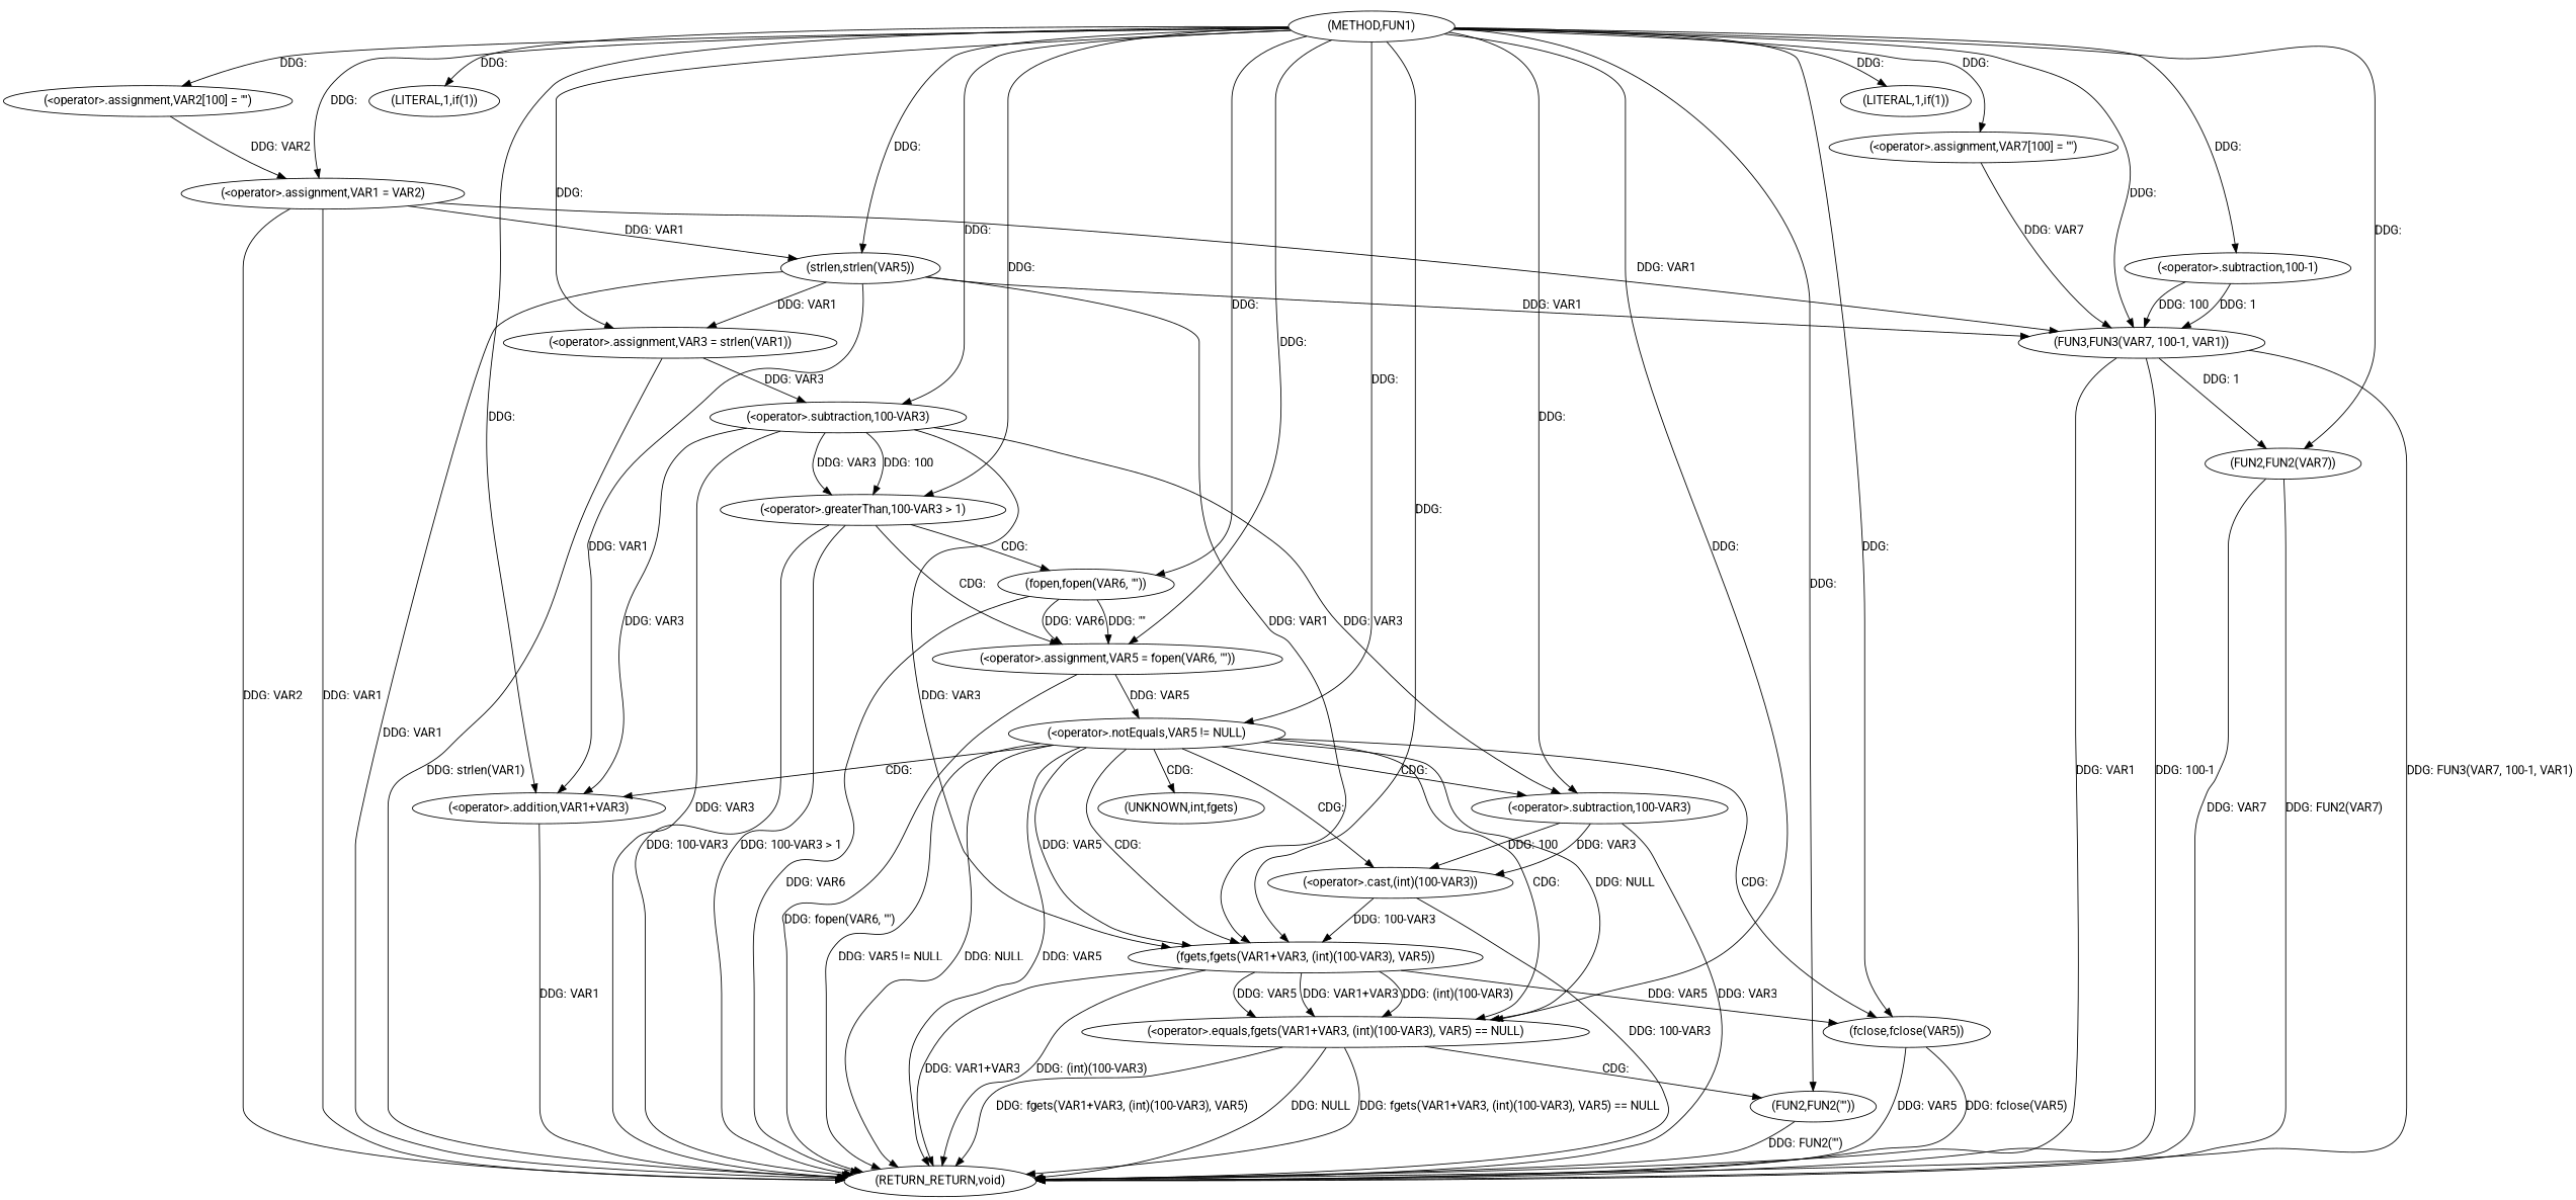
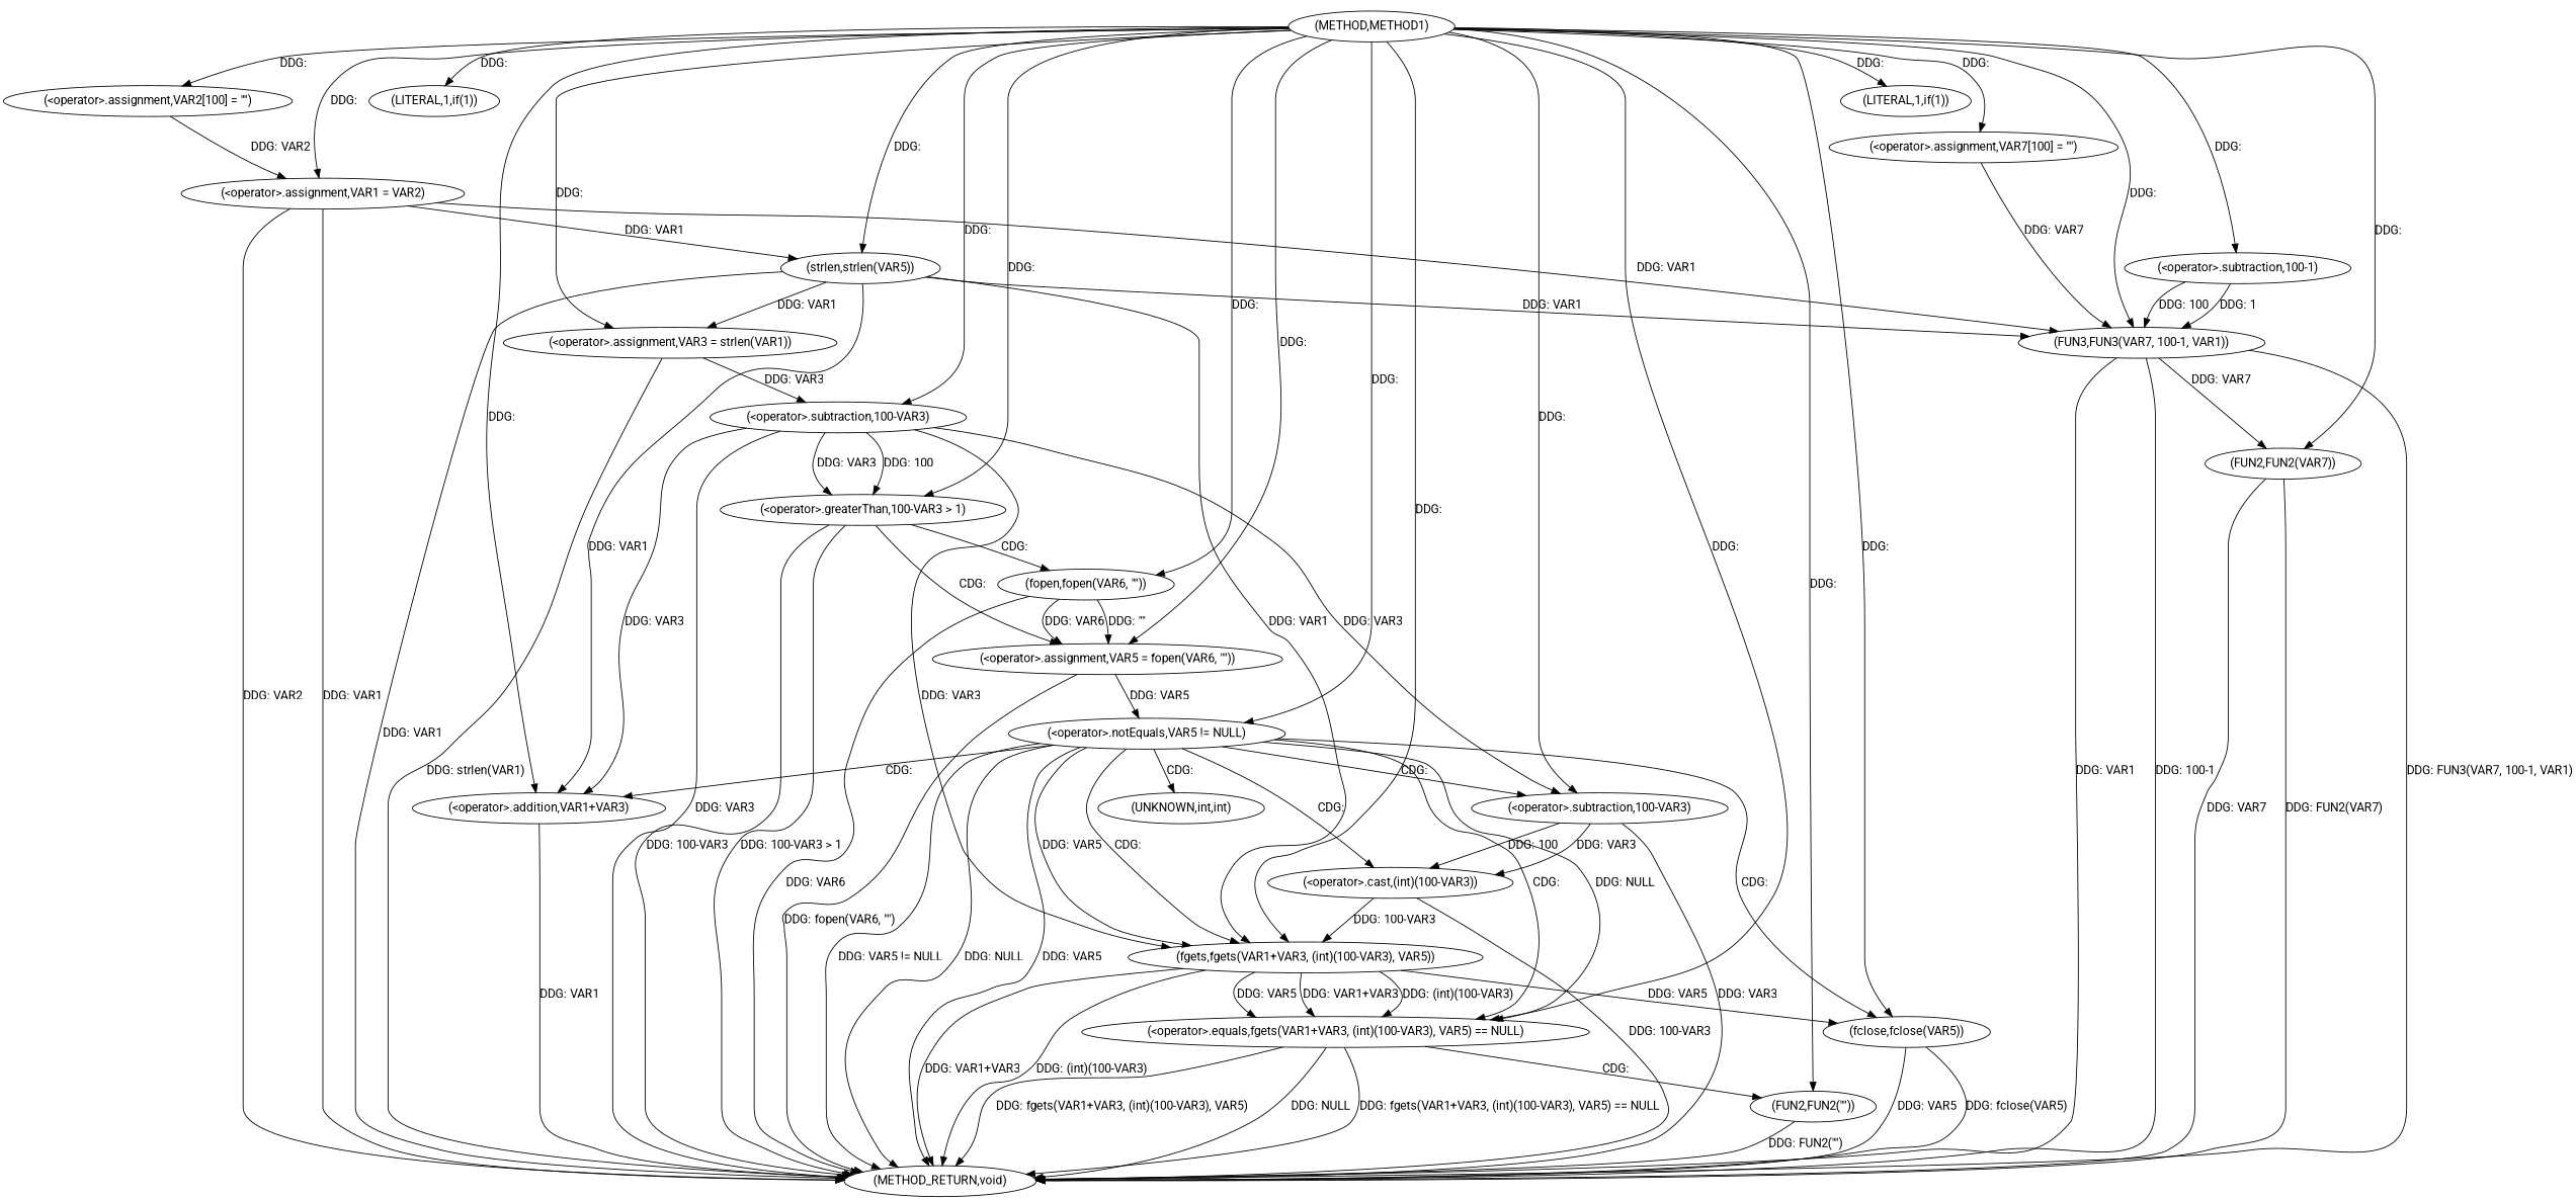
  digraph {
    fontname=Roboto
    node [fontname=Roboto]
    edge [fontname=Roboto]
-   n1 [label="(METHOD,FUN1)"]
+   n1 [label="(METHOD,METHOD1)"]
    n2 [label="(<operator>.assignment,VAR2[100] = \"\")"]
    n3 [label="(<operator>.assignment,VAR1 = VAR2)"]
    n4 [label="(LITERAL,1,if(1))"]
    n5 [label="(<operator>.assignment,VAR3 = strlen(VAR1))"]
    n6 [label="(strlen,strlen(VAR5))"]
    n7 [label="(<operator>.greaterThan,100-VAR3 > 1)"]
    n8 [label="(<operator>.subtraction,100-VAR3)"]
    n9 [label="(<operator>.assignment,VAR5 = fopen(VAR6, \"\"))"]
    n10 [label="(fopen,fopen(VAR6, \"\"))"]
    n11 [label="(<operator>.notEquals,VAR5 != NULL)"]
    n12 [label="(<operator>.equals,fgets(VAR1+VAR3, (int)(100-VAR3), VAR5) == NULL)"]
    n13 [label="(fgets,fgets(VAR1+VAR3, (int)(100-VAR3), VAR5))"]
    n14 [label="(<operator>.addition,VAR1+VAR3)"]
    n15 [label="(<operator>.subtraction,100-VAR3)"]
    n16 [label="(FUN2,FUN2(\"\"))"]
    n17 [label="(fclose,fclose(VAR5))"]
    n18 [label="(LITERAL,1,if(1))"]
    n19 [label="(<operator>.assignment,VAR7[100] = \"\")"]
    n20 [label="(FUN3,FUN3(VAR7, 100-1, VAR1))"]
    n21 [label="(<operator>.subtraction,100-1)"]
    n22 [label="(FUN2,FUN2(VAR7))"]
-   n23 [label="(RETURN_RETURN,void)"]
+   n23 [label="(METHOD_RETURN,void)"]
    n24 [label="(<operator>.cast,(int)(100-VAR3))"]
-   n25 [label="(UNKNOWN,int,fgets)"]
+   n25 [label="(UNKNOWN,int,int)"]
    n1 -> n2 [label="DDG: "]
    n1 -> n3 [label="DDG: "]
    n1 -> n4 [label="DDG: "]
    n1 -> n5 [label="DDG: "]
    n1 -> n6 [label="DDG: "]
    n1 -> n7 [label="DDG: "]
    n1 -> n8 [label="DDG: "]
    n1 -> n9 [label="DDG: "]
    n1 -> n10 [label="DDG: "]
    n1 -> n11 [label="DDG: "]
    n1 -> n12 [label="DDG: "]
    n1 -> n13 [label="DDG: "]
    n1 -> n14 [label="DDG: "]
    n1 -> n15 [label="DDG: "]
    n1 -> n16 [label="DDG: "]
    n1 -> n17 [label="DDG: "]
    n1 -> n18 [label="DDG: "]
    n1 -> n19 [label="DDG: "]
    n1 -> n20 [label="DDG: "]
    n1 -> n21 [label="DDG: "]
    n1 -> n22 [label="DDG: "]
    n2 -> n3 [label="DDG: VAR2"]
    n3 -> n6 [label="DDG: VAR1"]
    n3 -> n20 [label="DDG: VAR1"]
    n3 -> n23 [label="DDG: VAR1"]
    n3 -> n23 [label="DDG: VAR2"]
    n5 -> n8 [label="DDG: VAR3"]
    n5 -> n23 [label="DDG: strlen(VAR1)"]
    n6 -> n5 [label="DDG: VAR1"]
    n6 -> n13 [label="DDG: VAR1"]
    n6 -> n14 [label="DDG: VAR1"]
    n6 -> n20 [label="DDG: VAR1"]
    n6 -> n23 [label="DDG: VAR1"]
    n7 -> n9 [label="CDG: "]
    n7 -> n10 [label="CDG: "]
    n7 -> n23 [label="DDG: 100-VAR3 > 1"]
    n7 -> n23 [label="DDG: 100-VAR3"]
    n8 -> n7 [label="DDG: 100"]
    n8 -> n7 [label="DDG: VAR3"]
    n8 -> n13 [label="DDG: VAR3"]
    n8 -> n14 [label="DDG: VAR3"]
    n8 -> n15 [label="DDG: VAR3"]
    n8 -> n23 [label="DDG: VAR3"]
    n9 -> n11 [label="DDG: VAR5"]
    n9 -> n23 [label="DDG: fopen(VAR6, \"\")"]
    n10 -> n9 [label="DDG: VAR6"]
    n10 -> n9 [label="DDG: \"\""]
    n10 -> n23 [label="DDG: VAR6"]
    n11 -> n12 [label="DDG: NULL"]
    n11 -> n12 [label="CDG: "]
    n11 -> n13 [label="DDG: VAR5"]
    n11 -> n13 [label="CDG: "]
    n11 -> n14 [label="CDG: "]
    n11 -> n15 [label="CDG: "]
    n11 -> n17 [label="CDG: "]
    n11 -> n23 [label="DDG: VAR5 != NULL"]
    n11 -> n23 [label="DDG: NULL"]
    n11 -> n23 [label="DDG: VAR5"]
    n11 -> n24 [label="CDG: "]
    n11 -> n25 [label="CDG: "]
    n12 -> n16 [label="CDG: "]
    n12 -> n23 [label="DDG: NULL"]
    n12 -> n23 [label="DDG: fgets(VAR1+VAR3, (int)(100-VAR3), VAR5) == NULL"]
    n12 -> n23 [label="DDG: fgets(VAR1+VAR3, (int)(100-VAR3), VAR5)"]
    n13 -> n12 [label="DDG: VAR1+VAR3"]
    n13 -> n12 [label="DDG: (int)(100-VAR3)"]
    n13 -> n12 [label="DDG: VAR5"]
    n13 -> n17 [label="DDG: VAR5"]
    n13 -> n23 [label="DDG: VAR1+VAR3"]
    n13 -> n23 [label="DDG: (int)(100-VAR3)"]
    n14 -> n23 [label="DDG: VAR1"]
    n15 -> n23 [label="DDG: VAR3"]
    n15 -> n24 [label="DDG: 100"]
    n15 -> n24 [label="DDG: VAR3"]
    n16 -> n23 [label="DDG: FUN2(\"\")"]
    n17 -> n23 [label="DDG: VAR5"]
    n17 -> n23 [label="DDG: fclose(VAR5)"]
    n19 -> n20 [label="DDG: VAR7"]
-   n20 -> n22 [label="DDG: 1"]
+   n20 -> n22 [label="DDG: VAR7"]
    n20 -> n23 [label="DDG: FUN3(VAR7, 100-1, VAR1)"]
    n20 -> n23 [label="DDG: VAR1"]
    n20 -> n23 [label="DDG: 100-1"]
    n21 -> n20 [label="DDG: 100"]
    n21 -> n20 [label="DDG: 1"]
    n22 -> n23 [label="DDG: FUN2(VAR7)"]
    n22 -> n23 [label="DDG: VAR7"]
    n24 -> n13 [label="DDG: 100-VAR3"]
    n24 -> n23 [label="DDG: 100-VAR3"]
  }
